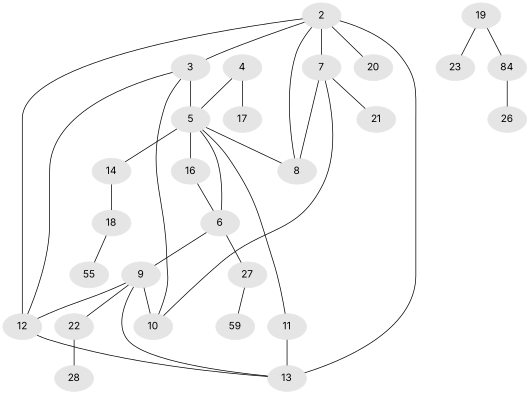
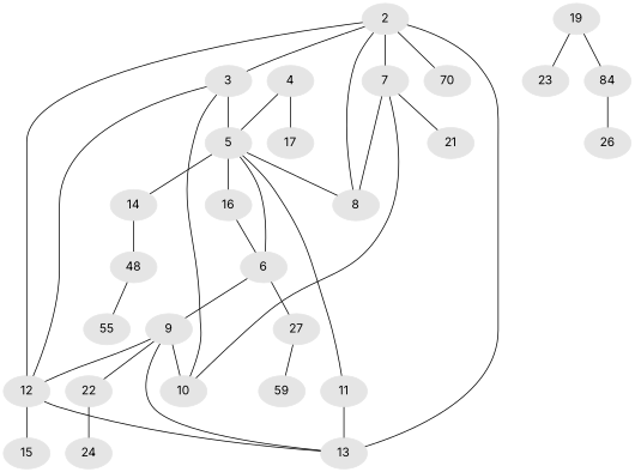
  graph {
    fontname=Inter
    node [color=gray90 fontname=Inter style=filled]
    edge [fontname=Inter weight=1.0]
    2
    3
    7
    8
    12
    13
-   20
+   20 [label=70]
    5
    10
    14
-   18
+   18 [label=48]
    21
+   15
    6
    11
    16
    4
    17
    9
    27
    22
    n22 [label=59]
-   28
+   28 [label=24]
    19
    23
    n26 [label=84]
    n27 [label=55]
    26
    2 -- 3
    2 -- 7 [weight=2.0]
    2 -- 8
    2 -- 12
    2 -- 13
    2 -- 20 [weight=3.0]
    3 -- 12
    3 -- 5 [weight=3.0]
    3 -- 10
    7 -- 8
    7 -- 10
    7 -- 21
    12 -- 13
+   12 -- 15
    5 -- 8
    5 -- 14 [weight=2.0]
    5 -- 6
    5 -- 11
    5 -- 16 [weight=2.0]
    14 -- 18 [weight=3.0]
    18 -- n27
    6 -- 9
    6 -- 27 [weight=3.0]
    11 -- 13 [weight=2.0]
    16 -- 6
    4 -- 5
    4 -- 17
    9 -- 12
    9 -- 13
    9 -- 10 [weight=8.0]
    9 -- 22
    27 -- n22
    22 -- 28
    19 -- 23
    19 -- n26
    n26 -- 26 [weight=3.0]
  }
